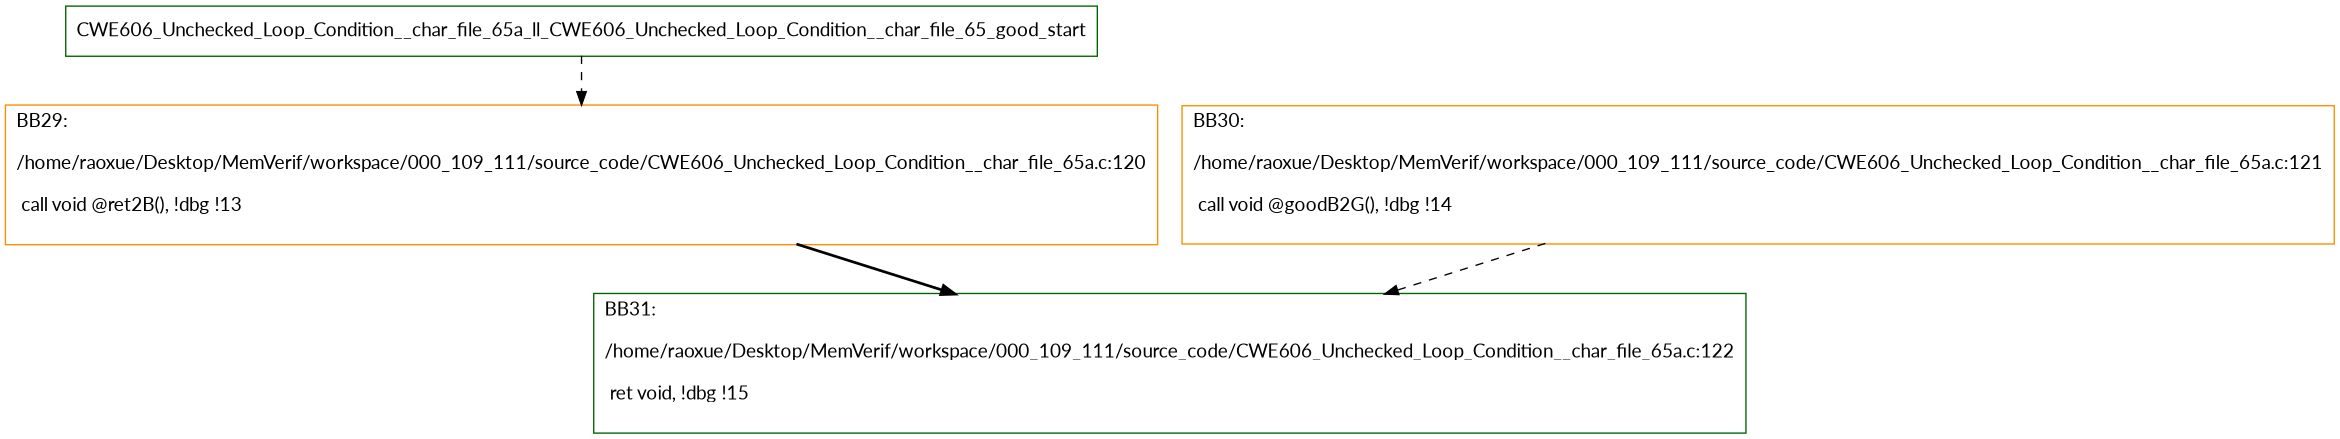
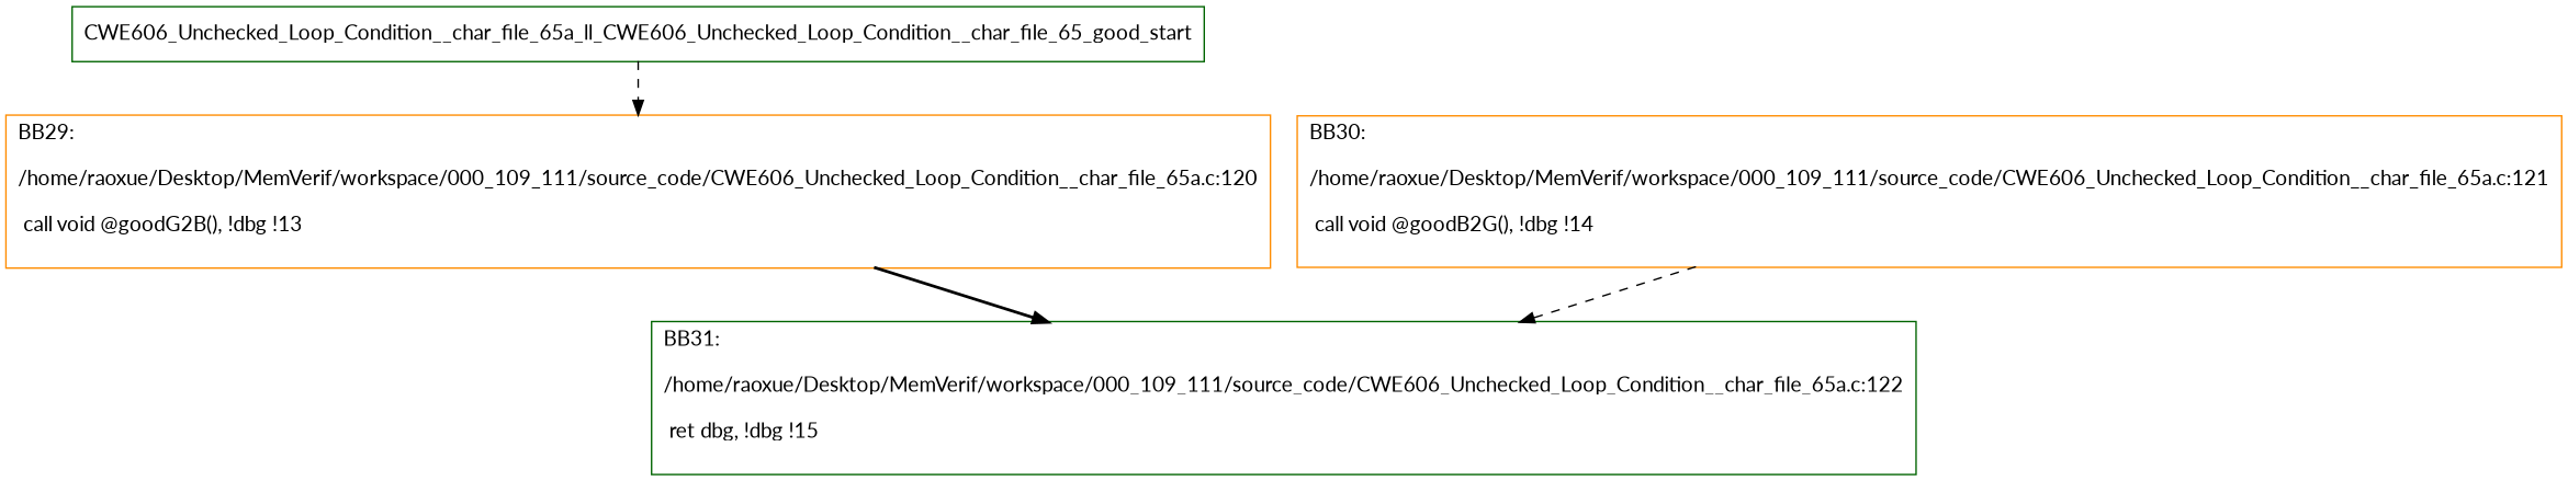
  digraph {
    fontname=Lato
    node [color=darkgreen fontname=Lato shape=record]
    edge [fontname=Lato style=dashed]
    n1 [label="{CWE606_Unchecked_Loop_Condition__char_file_65a_ll_CWE606_Unchecked_Loop_Condition__char_file_65_good_start}"]
-   n2 [color=darkorange label="{BB29:\l\l/home/raoxue/Desktop/MemVerif/workspace/000_109_111/source_code/CWE606_Unchecked_Loop_Condition__char_file_65a.c:120\l\n  call void @ret2B(), !dbg !13\l\n}"]
-   n3 [label="{BB31:\l\l/home/raoxue/Desktop/MemVerif/workspace/000_109_111/source_code/CWE606_Unchecked_Loop_Condition__char_file_65a.c:122\l\n  ret void, !dbg !15\l\n}"]
+   n2 [color=darkorange label="{BB29:\l\l/home/raoxue/Desktop/MemVerif/workspace/000_109_111/source_code/CWE606_Unchecked_Loop_Condition__char_file_65a.c:120\l\n  call void @goodG2B(), !dbg !13\l\n}"]
+   n3 [label="{BB31:\l\l/home/raoxue/Desktop/MemVerif/workspace/000_109_111/source_code/CWE606_Unchecked_Loop_Condition__char_file_65a.c:122\l\n  ret dbg, !dbg !15\l\n}"]
    n4 [color=darkorange label="{BB30:\l\l/home/raoxue/Desktop/MemVerif/workspace/000_109_111/source_code/CWE606_Unchecked_Loop_Condition__char_file_65a.c:121\l\n  call void @goodB2G(), !dbg !14\l\n}"]
    n1 -> n2
    n2 -> n3 [style=bold]
    n4 -> n3
  }
